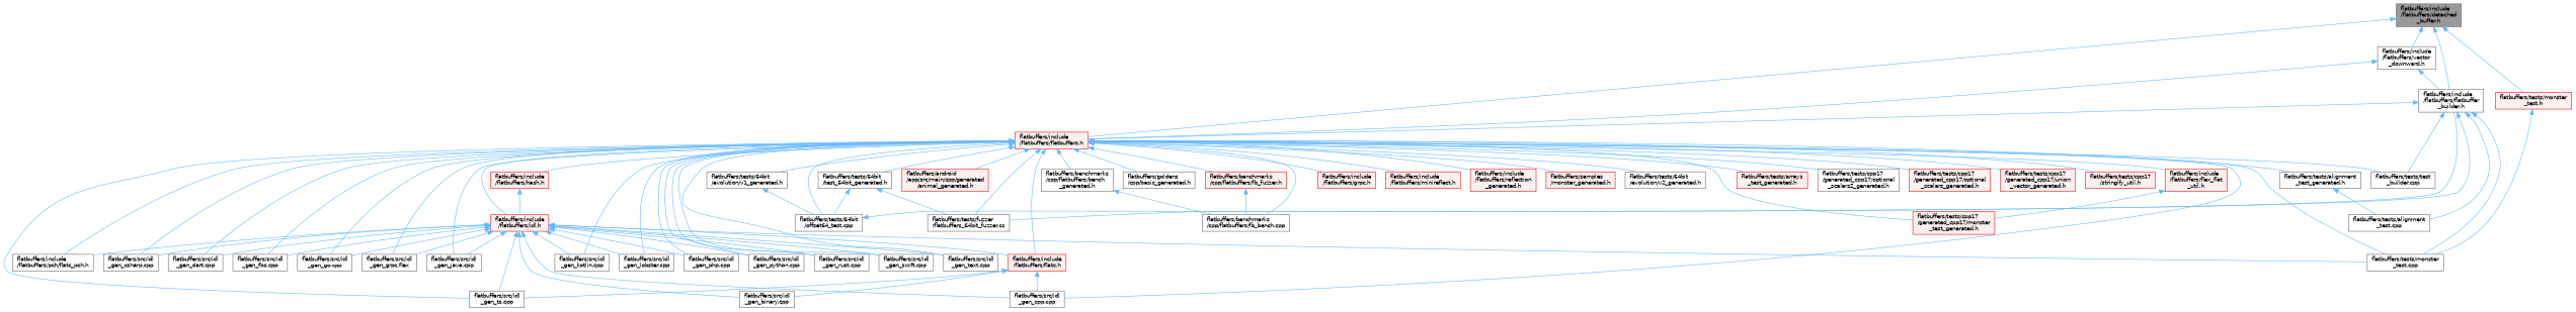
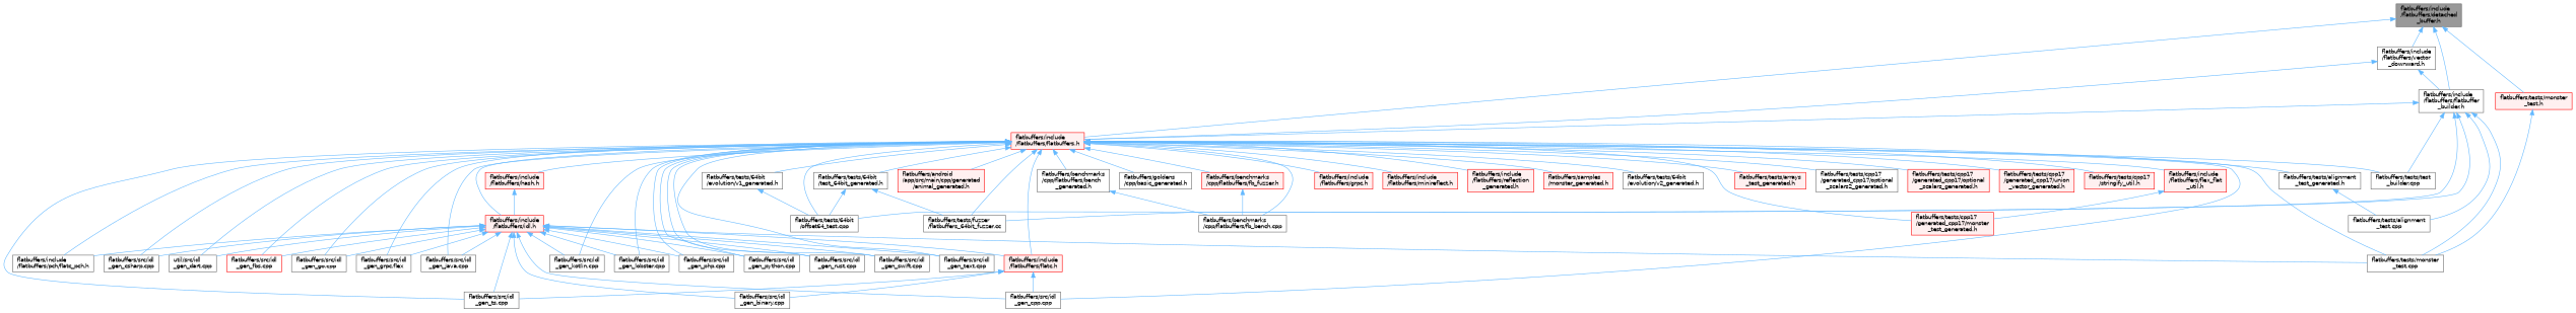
  digraph {
    node [color=grey40 fillcolor=white fontname=Helvetica fontsize=10 shape=box style=filled]
    edge [color=steelblue1 dir=back fontname=Helvetica fontsize=10 labelfontname=Helvetica labelfontsize=10 style=solid]
    n1 [color=gray40 fillcolor=grey60 fontcolor=black height=0.2 label="flatbuffers/include\l/flatbuffers/detached\l_buffer.h" width=0.4]
    n2 [height=0.2 label="flatbuffers/include\l/flatbuffers/flatbuffer\l_builder.h" width=0.4]
    n3 [color=red fillcolor="#FFF0F0" height=0.2 label="flatbuffers/include\l/flatbuffers/flatbuffers.h" width=0.4]
    n4 [height=0.2 label="flatbuffers/include\l/flatbuffers/vector\l_downward.h" width=0.4]
    n5 [color=red fillcolor="#FFF0F0" height=0.2 label="flatbuffers/tests/monster\l_test.h" width=0.4]
    n6 [height=0.2 label="flatbuffers/tests/monster\l_test.cpp" width=0.4]
    n7 [height=0.2 label="flatbuffers/tests/64bit\l/offset64_test.cpp" width=0.4]
    n8 [height=0.2 label="flatbuffers/tests/fuzzer\l/flatbuffers_64bit_fuzzer.cc" width=0.4]
    n9 [height=0.2 label="flatbuffers/tests/alignment\l_test.cpp" width=0.4]
    n10 [height=0.2 label="flatbuffers/tests/test\l_builder.cpp" width=0.4]
    n11 [color=red fillcolor="#FFF0F0" height=0.2 label="flatbuffers/android\l/app/src/main/cpp/generated\l/animal_generated.h" width=0.4]
    n12 [height=0.2 label="flatbuffers/benchmarks\l/cpp/flatbuffers/bench\l_generated.h" width=0.4]
    n13 [height=0.2 label="flatbuffers/benchmarks\l/cpp/flatbuffers/fb_bench.cpp" width=0.4]
    n14 [color=red fillcolor="#FFF0F0" height=0.2 label="flatbuffers/benchmarks\l/cpp/flatbuffers/fb_fuzzer.h" width=0.4]
    n15 [height=0.2 label="flatbuffers/goldens\l/cpp/basic_generated.h" width=0.4]
    n16 [color=red fillcolor="#FFF0F0" height=0.2 label="flatbuffers/include\l/flatbuffers/flatc.h" width=0.4]
    n17 [height=0.2 label="flatbuffers/src/idl\l_gen_cpp.cpp" width=0.4]
    n18 [height=0.2 label="flatbuffers/src/idl\l_gen_ts.cpp" width=0.4]
    n19 [color=red fillcolor="#FFF0F0" height=0.2 label="flatbuffers/include\l/flatbuffers/flex_flat\l_util.h" width=0.4]
    n20 [color=red fillcolor="#FFF0F0" height=0.2 label="flatbuffers/tests/cpp17\l/generated_cpp17/monster\l_test_generated.h" width=0.4]
    n21 [color=red fillcolor="#FFF0F0" height=0.2 label="flatbuffers/include\l/flatbuffers/grpc.h" width=0.4]
    n22 [color=red fillcolor="#FFF0F0" height=0.2 label="flatbuffers/include\l/flatbuffers/hash.h" width=0.4]
    n23 [color=red fillcolor="#FFF0F0" height=0.2 label="flatbuffers/include\l/flatbuffers/idl.h" width=0.4]
    n24 [height=0.2 label="flatbuffers/include\l/flatbuffers/pch/flatc_pch.h" width=0.4]
    n25 [height=0.2 label="flatbuffers/src/idl\l_gen_csharp.cpp" width=0.4]
-   n26 [height=0.2 label="flatbuffers/src/idl\l_gen_dart.cpp" width=0.4]
-   n27 [height=0.2 label="flatbuffers/src/idl\l_gen_fbs.cpp" width=0.4]
+   n26 [height=0.2 label="util/src/idl\l_gen_dart.cpp" width=0.4]
+   n27 [color=red height=0.2 label="flatbuffers/src/idl\l_gen_fbs.cpp" width=0.4]
    n28 [height=0.2 label="flatbuffers/src/idl\l_gen_go.cpp" width=0.4]
    n29 [height=0.2 label="flatbuffers/src/idl\l_gen_grpc.flex" width=0.4]
    n30 [height=0.2 label="flatbuffers/src/idl\l_gen_java.cpp" width=0.4]
    n31 [height=0.2 label="flatbuffers/src/idl\l_gen_kotlin.cpp" width=0.4]
    n32 [height=0.2 label="flatbuffers/src/idl\l_gen_lobster.cpp" width=0.4]
    n33 [height=0.2 label="flatbuffers/src/idl\l_gen_php.cpp" width=0.4]
    n34 [height=0.2 label="flatbuffers/src/idl\l_gen_python.cpp" width=0.4]
    n35 [height=0.2 label="flatbuffers/src/idl\l_gen_rust.cpp" width=0.4]
    n36 [height=0.2 label="flatbuffers/src/idl\l_gen_swift.cpp" width=0.4]
    n37 [height=0.2 label="flatbuffers/src/idl\l_gen_text.cpp" width=0.4]
    n38 [color=red fillcolor="#FFF0F0" height=0.2 label="flatbuffers/include\l/flatbuffers/minireflect.h" width=0.4]
    n39 [color=red fillcolor="#FFF0F0" height=0.2 label="flatbuffers/include\l/flatbuffers/reflection\l_generated.h" width=0.4]
    n40 [color=red fillcolor="#FFF0F0" height=0.2 label="flatbuffers/samples\l/monster_generated.h" width=0.4]
    n41 [height=0.2 label="flatbuffers/tests/64bit\l/evolution/v1_generated.h" width=0.4]
    n42 [height=0.2 label="flatbuffers/tests/64bit\l/evolution/v2_generated.h" width=0.4]
    n43 [height=0.2 label="flatbuffers/tests/64bit\l/test_64bit_generated.h" width=0.4]
    n44 [height=0.2 label="flatbuffers/tests/alignment\l_test_generated.h" width=0.4]
    n45 [color=red fillcolor="#FFF0F0" height=0.2 label="flatbuffers/tests/arrays\l_test_generated.h" width=0.4]
    n46 [height=0.2 label="flatbuffers/tests/cpp17\l/generated_cpp17/optional\l_scalars2_generated.h" width=0.4]
    n47 [color=red fillcolor="#FFF0F0" height=0.2 label="flatbuffers/tests/cpp17\l/generated_cpp17/optional\l_scalars_generated.h" width=0.4]
    n48 [color=red fillcolor="#FFF0F0" height=0.2 label="flatbuffers/tests/cpp17\l/generated_cpp17/union\l_vector_generated.h" width=0.4]
    n49 [color=red fillcolor="#FFF0F0" height=0.2 label="flatbuffers/tests/cpp17\l/stringify_util.h" width=0.4]
    n50 [height=0.2 label="flatbuffers/src/idl\l_gen_binary.cpp" width=0.4]
    n1 -> n2
    n1 -> n3
    n1 -> n4
    n1 -> n5
    n2 -> n3
    n2 -> n6
-   n7 -> n2
+   n2 -> n7
    n2 -> n8
    n2 -> n9
    n2 -> n10
    n3 -> n6
    n3 -> n7
    n3 -> n8
    n3 -> n10
    n3 -> n11
    n3 -> n12
    n3 -> n13
    n3 -> n14
    n3 -> n15
    n3 -> n16
    n3 -> n17
    n3 -> n18
    n3 -> n19
    n3 -> n20
    n3 -> n21
    n3 -> n22
    n3 -> n23
    n3 -> n24
    n3 -> n25
    n3 -> n26
    n3 -> n27
    n3 -> n28
    n3 -> n29
    n3 -> n30
    n3 -> n31
    n3 -> n32
    n3 -> n33
    n3 -> n34
    n3 -> n35
    n3 -> n36
    n3 -> n37
    n3 -> n38
    n3 -> n39
    n3 -> n40
    n3 -> n41
    n3 -> n42
    n3 -> n43
    n3 -> n44
    n3 -> n45
    n3 -> n46
    n3 -> n47
    n3 -> n48
    n3 -> n49
    n4 -> n2
    n4 -> n3
    n5 -> n6
    n12 -> n13
    n14 -> n13
    n16 -> n17
    n16 -> n18
    n16 -> n50
    n19 -> n20
    n22 -> n23
    n23 -> n6
    n23 -> n16
    n23 -> n17
    n23 -> n18
    n23 -> n24
    n23 -> n25
    n23 -> n26
    n23 -> n27
    n23 -> n28
    n23 -> n29
    n23 -> n30
    n23 -> n31
    n23 -> n32
    n23 -> n33
    n23 -> n34
    n23 -> n35
    n23 -> n36
    n23 -> n37
    n23 -> n50
    n41 -> n7
    n43 -> n7
    n43 -> n8
    n44 -> n9
  }
